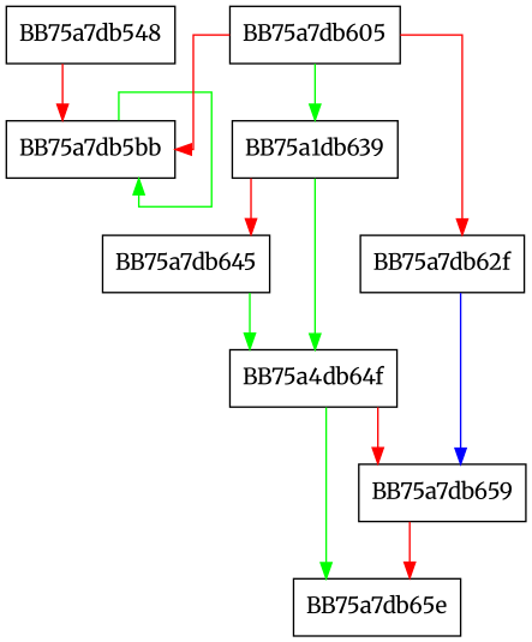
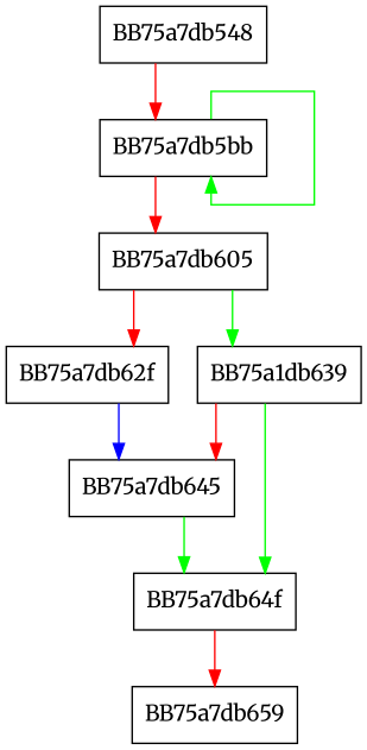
  digraph {
    fontname=Merriweather
    splines=ortho
    node [fontname=Merriweather shape=box]
    edge [color=red fontname=Merriweather]
    BB75a7db548
    BB75a7db5bb
    BB75a7db605
    n4 [label=BB75a1db639]
    BB75a7db62f
    BB75a7db645
-   BB75a7db64f [label=BB75a4db64f]
-   BB75a7db65e
+   BB75a7db64f
    BB75a7db659
    BB75a7db548 -> BB75a7db5bb
    BB75a7db5bb -> BB75a7db5bb [color=green]
-   BB75a7db605 -> BB75a7db5bb
+   BB75a7db5bb -> BB75a7db605
    BB75a7db605 -> n4 [color=green]
    BB75a7db605 -> BB75a7db62f
    n4 -> BB75a7db645
    n4 -> BB75a7db64f [color=green]
-   BB75a7db62f -> BB75a7db659 [color=blue]
+   BB75a7db62f -> BB75a7db645 [color=blue]
    BB75a7db645 -> BB75a7db64f [color=green]
-   BB75a7db64f -> BB75a7db65e [color=green]
    BB75a7db64f -> BB75a7db659
-   BB75a7db659 -> BB75a7db65e
  }
